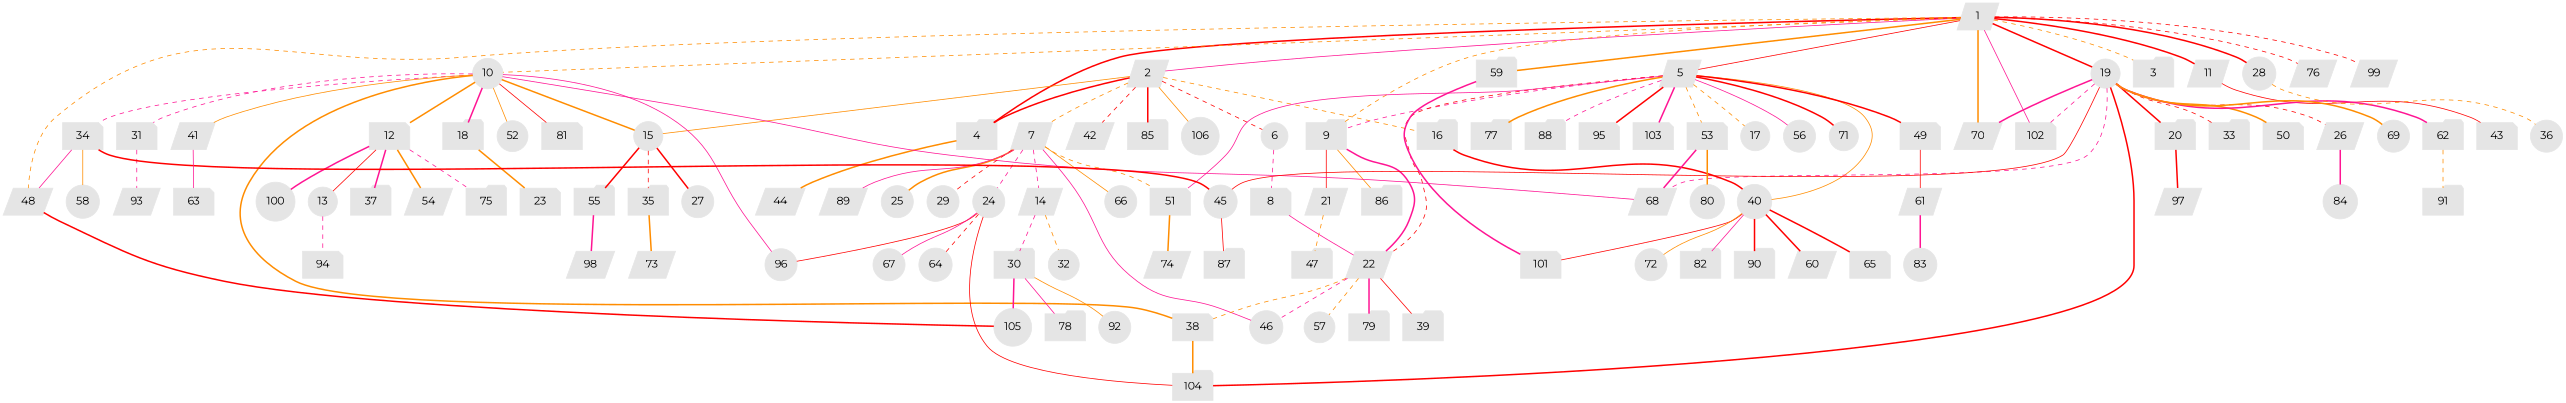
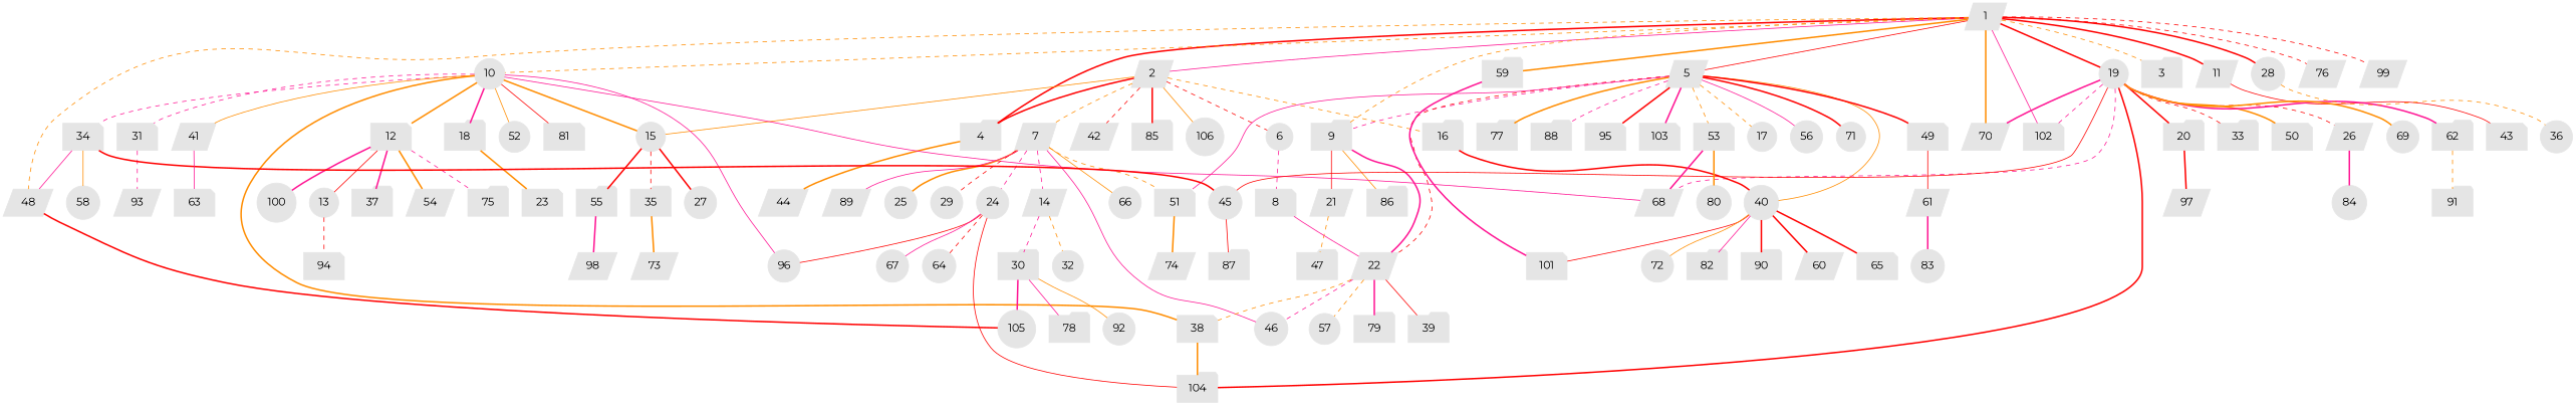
  graph {
    fontname=Montserrat
    node [color=gray90 fontname=Montserrat shape=circle style=filled]
    edge [color=deeppink fontname=Montserrat style=bold]
    1 [shape=parallelogram]
    2 [shape=parallelogram]
    3 [shape=folder]
    4 [shape=folder]
    5 [shape=parallelogram]
    9 [shape=folder]
    10
    11 [shape=parallelogram]
    19
    28
    48 [shape=parallelogram]
    59 [shape=folder]
    70 [shape=parallelogram]
    76 [shape=parallelogram]
    99 [shape=parallelogram]
    102 [shape=note]
    6
    7 [shape=parallelogram]
    15
    16 [shape=folder]
    42 [shape=parallelogram]
    85 [shape=folder]
    106
    44 [shape=parallelogram]
    17
    22 [shape=parallelogram]
    40
    49 [shape=note]
    51 [shape=note]
    53 [shape=note]
    56
    71
    77 [shape=folder]
    88 [shape=folder]
    95 [shape=note]
    103 [shape=note]
    21 [shape=parallelogram]
    86 [shape=folder]
    12 [shape=note]
    18 [shape=folder]
    31 [shape=note]
    34 [shape=note]
    38 [shape=note]
    41 [shape=parallelogram]
    52
    68 [shape=parallelogram]
    81 [shape=note]
    96
    43 [shape=note]
    20 [shape=folder]
    26 [shape=parallelogram]
    33 [shape=folder]
    45
    50 [shape=note]
    62 [shape=folder]
    69
    104 [shape=folder]
    36
    105
    101 [shape=note]
    8 [shape=note]
    14 [shape=parallelogram]
    24
    25
    29
    46
    66
    89 [shape=parallelogram]
    27
    35 [shape=folder]
    55 [shape=folder]
    39 [shape=folder]
    57
    79 [shape=folder]
    60 [shape=parallelogram]
    65 [shape=note]
    72
    82 [shape=folder]
    90 [shape=folder]
    61 [shape=parallelogram]
    74 [shape=parallelogram]
    80
    30 [shape=folder]
    32
    64
    67
    47 [shape=folder]
    13
    37 [shape=folder]
    54 [shape=parallelogram]
    75 [shape=folder]
    100
    23 [shape=note]
    93 [shape=parallelogram]
    58
    63 [shape=note]
    94 [shape=note]
    78 [shape=folder]
    92
    73 [shape=parallelogram]
    98 [shape=parallelogram]
    97 [shape=parallelogram]
    84
    87 [shape=folder]
    91 [shape=folder]
    83
    1 -- 2 [style=solid]
    1 -- 3 [color=darkorange style=dashed]
    1 -- 4 [color=red]
    1 -- 5 [color=red style=solid]
    1 -- 9 [color=darkorange style=dashed]
    1 -- 10 [color=darkorange style=dashed]
    1 -- 11 [color=red]
    1 -- 19 [color=red]
    1 -- 28 [color=red]
    1 -- 48 [color=darkorange style=dashed]
    1 -- 59 [color=darkorange]
    1 -- 70 [color=darkorange]
    1 -- 76 [color=red style=dashed]
    1 -- 99 [color=red style=dashed]
    1 -- 102 [style=solid]
    2 -- 4 [color=red]
    2 -- 6 [color=red style=dashed]
    2 -- 7 [color=darkorange style=dashed]
    2 -- 15 [color=darkorange style=solid]
    2 -- 16 [color=darkorange style=dashed]
    2 -- 42 [color=red style=dashed]
    2 -- 85 [color=red]
    2 -- 106 [color=darkorange style=solid]
    4 -- 44 [color=darkorange]
    5 -- 9 [style=dashed]
    5 -- 17 [color=darkorange style=dashed]
    5 -- 22 [color=red style=dashed]
    5 -- 40 [color=darkorange style=solid]
    5 -- 49 [color=red]
    5 -- 51 [style=solid]
    5 -- 53 [color=darkorange style=dashed]
    5 -- 56 [style=solid]
    5 -- 71 [color=red]
    5 -- 77 [color=darkorange]
    5 -- 88 [style=dashed]
    5 -- 95 [color=red]
    5 -- 103
    9 -- 22
    9 -- 21 [color=red style=solid]
    9 -- 86 [color=darkorange style=solid]
    10 -- 15 [color=darkorange]
    10 -- 12 [color=darkorange]
    10 -- 18
    10 -- 31 [style=dashed]
    10 -- 34 [style=dashed]
    10 -- 38 [color=darkorange]
    10 -- 41 [color=darkorange style=solid]
    10 -- 52 [color=darkorange style=solid]
    10 -- 68 [style=solid]
    10 -- 81 [color=red style=solid]
    10 -- 96 [style=solid]
    11 -- 43 [color=red style=solid]
    19 -- 70
    19 -- 102 [style=dashed]
    19 -- 68 [style=dashed]
    19 -- 20 [color=red]
    19 -- 26 [color=red style=dashed]
    19 -- 33 [color=red style=dashed]
    19 -- 45 [color=red style=solid]
    19 -- 50 [color=darkorange]
    19 -- 62
    19 -- 69 [color=darkorange]
    19 -- 104 [color=red]
    28 -- 36 [color=darkorange style=dashed]
    48 -- 105 [color=red]
    59 -- 101
    6 -- 8 [style=dashed]
    7 -- 51 [color=darkorange style=dashed]
    7 -- 14 [style=dashed]
    7 -- 24 [style=dashed]
    7 -- 25 [color=darkorange]
    7 -- 29 [color=red style=dashed]
    7 -- 46 [style=solid]
    7 -- 66 [color=darkorange style=solid]
    7 -- 89 [style=solid]
    15 -- 27 [color=red]
    15 -- 35 [color=red style=dashed]
    15 -- 55 [color=red]
    16 -- 40 [color=red]
    22 -- 38 [color=darkorange style=dashed]
    22 -- 46 [style=dashed]
    22 -- 39 [color=red style=solid]
    22 -- 57 [color=darkorange style=dashed]
    22 -- 79
    40 -- 101 [color=red style=solid]
    40 -- 60 [color=red]
    40 -- 65 [color=red]
    40 -- 72 [color=darkorange style=solid]
    40 -- 82 [style=solid]
    40 -- 90 [color=red]
    49 -- 61 [color=red style=solid]
    51 -- 74 [color=darkorange]
    53 -- 68
    53 -- 80 [color=darkorange]
    21 -- 47 [color=darkorange style=dashed]
    12 -- 13 [color=red style=solid]
    12 -- 37
    12 -- 54 [color=darkorange]
    12 -- 75 [style=dashed]
    12 -- 100
    18 -- 23 [color=darkorange]
    31 -- 93 [style=dashed]
    34 -- 48 [style=solid]
    34 -- 45 [color=red]
    34 -- 58 [color=darkorange style=solid]
    38 -- 104 [color=darkorange]
    41 -- 63 [style=solid]
    20 -- 97 [color=red]
    26 -- 84
    45 -- 87 [color=red style=solid]
    62 -- 91 [color=darkorange style=dashed]
    8 -- 22 [style=solid]
    14 -- 30 [style=dashed]
    14 -- 32 [color=darkorange style=dashed]
    24 -- 96 [color=red style=solid]
    24 -- 104 [color=red style=solid]
    24 -- 64 [color=red style=dashed]
    24 -- 67 [style=solid]
    35 -- 73 [color=darkorange]
    55 -- 98
    61 -- 83
    30 -- 105
    30 -- 78 [style=solid]
    30 -- 92 [color=darkorange style=solid]
-   13 -- 94 [style=dashed]
+   13 -- 94 [color=red style=dashed]
  }
